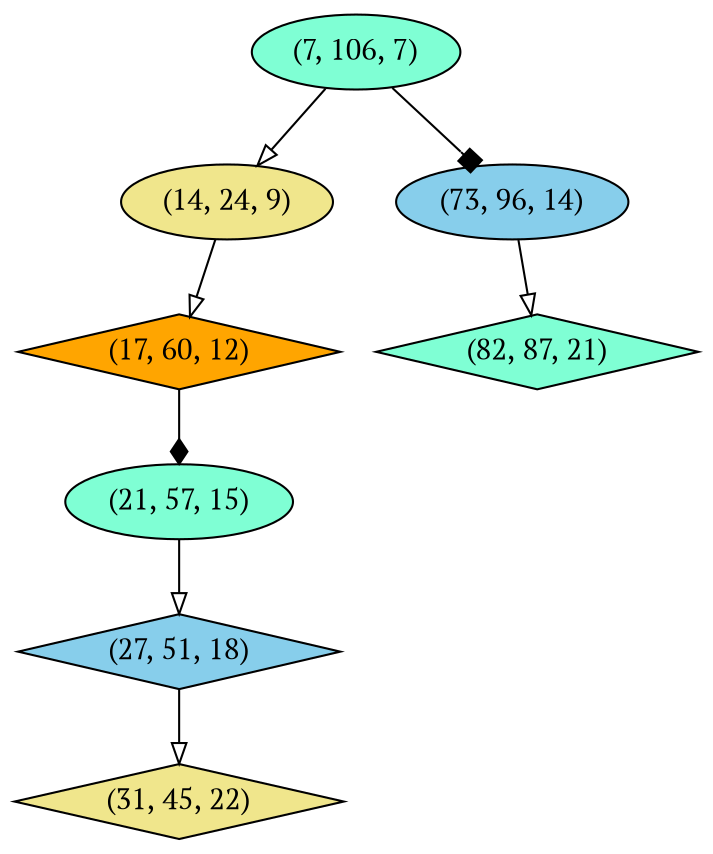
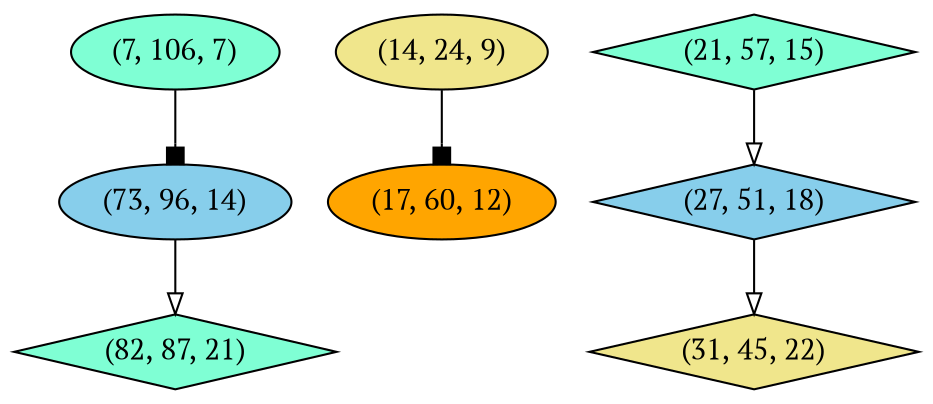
  digraph {
    fontname="PT Serif"
    node [fillcolor=aquamarine fontname="PT Serif" shape=diamond style=filled]
    edge [arrowhead=onormal fontname="PT Serif"]
    "(7, 106, 7)" [shape=ellipse]
    n2 [fillcolor=khaki label="(14, 24, 9)" shape=ellipse]
    "(73, 96, 14)" [fillcolor=skyblue shape=ellipse]
-   "(17, 60, 12)" [fillcolor=orange]
+   "(17, 60, 12)" [fillcolor=orange shape=ellipse]
    "(82, 87, 21)"
-   "(21, 57, 15)" [shape=ellipse]
+   "(21, 57, 15)"
    "(27, 51, 18)" [fillcolor=skyblue]
    "(31, 45, 22)" [fillcolor=khaki]
-   "(7, 106, 7)" -> n2
    "(7, 106, 7)" -> "(73, 96, 14)" [arrowhead=box]
-   n2 -> "(17, 60, 12)"
+   n2 -> "(17, 60, 12)" [arrowhead=box]
    "(73, 96, 14)" -> "(82, 87, 21)"
-   "(17, 60, 12)" -> "(21, 57, 15)" [arrowhead=diamond]
    "(21, 57, 15)" -> "(27, 51, 18)"
    "(27, 51, 18)" -> "(31, 45, 22)"
  }
